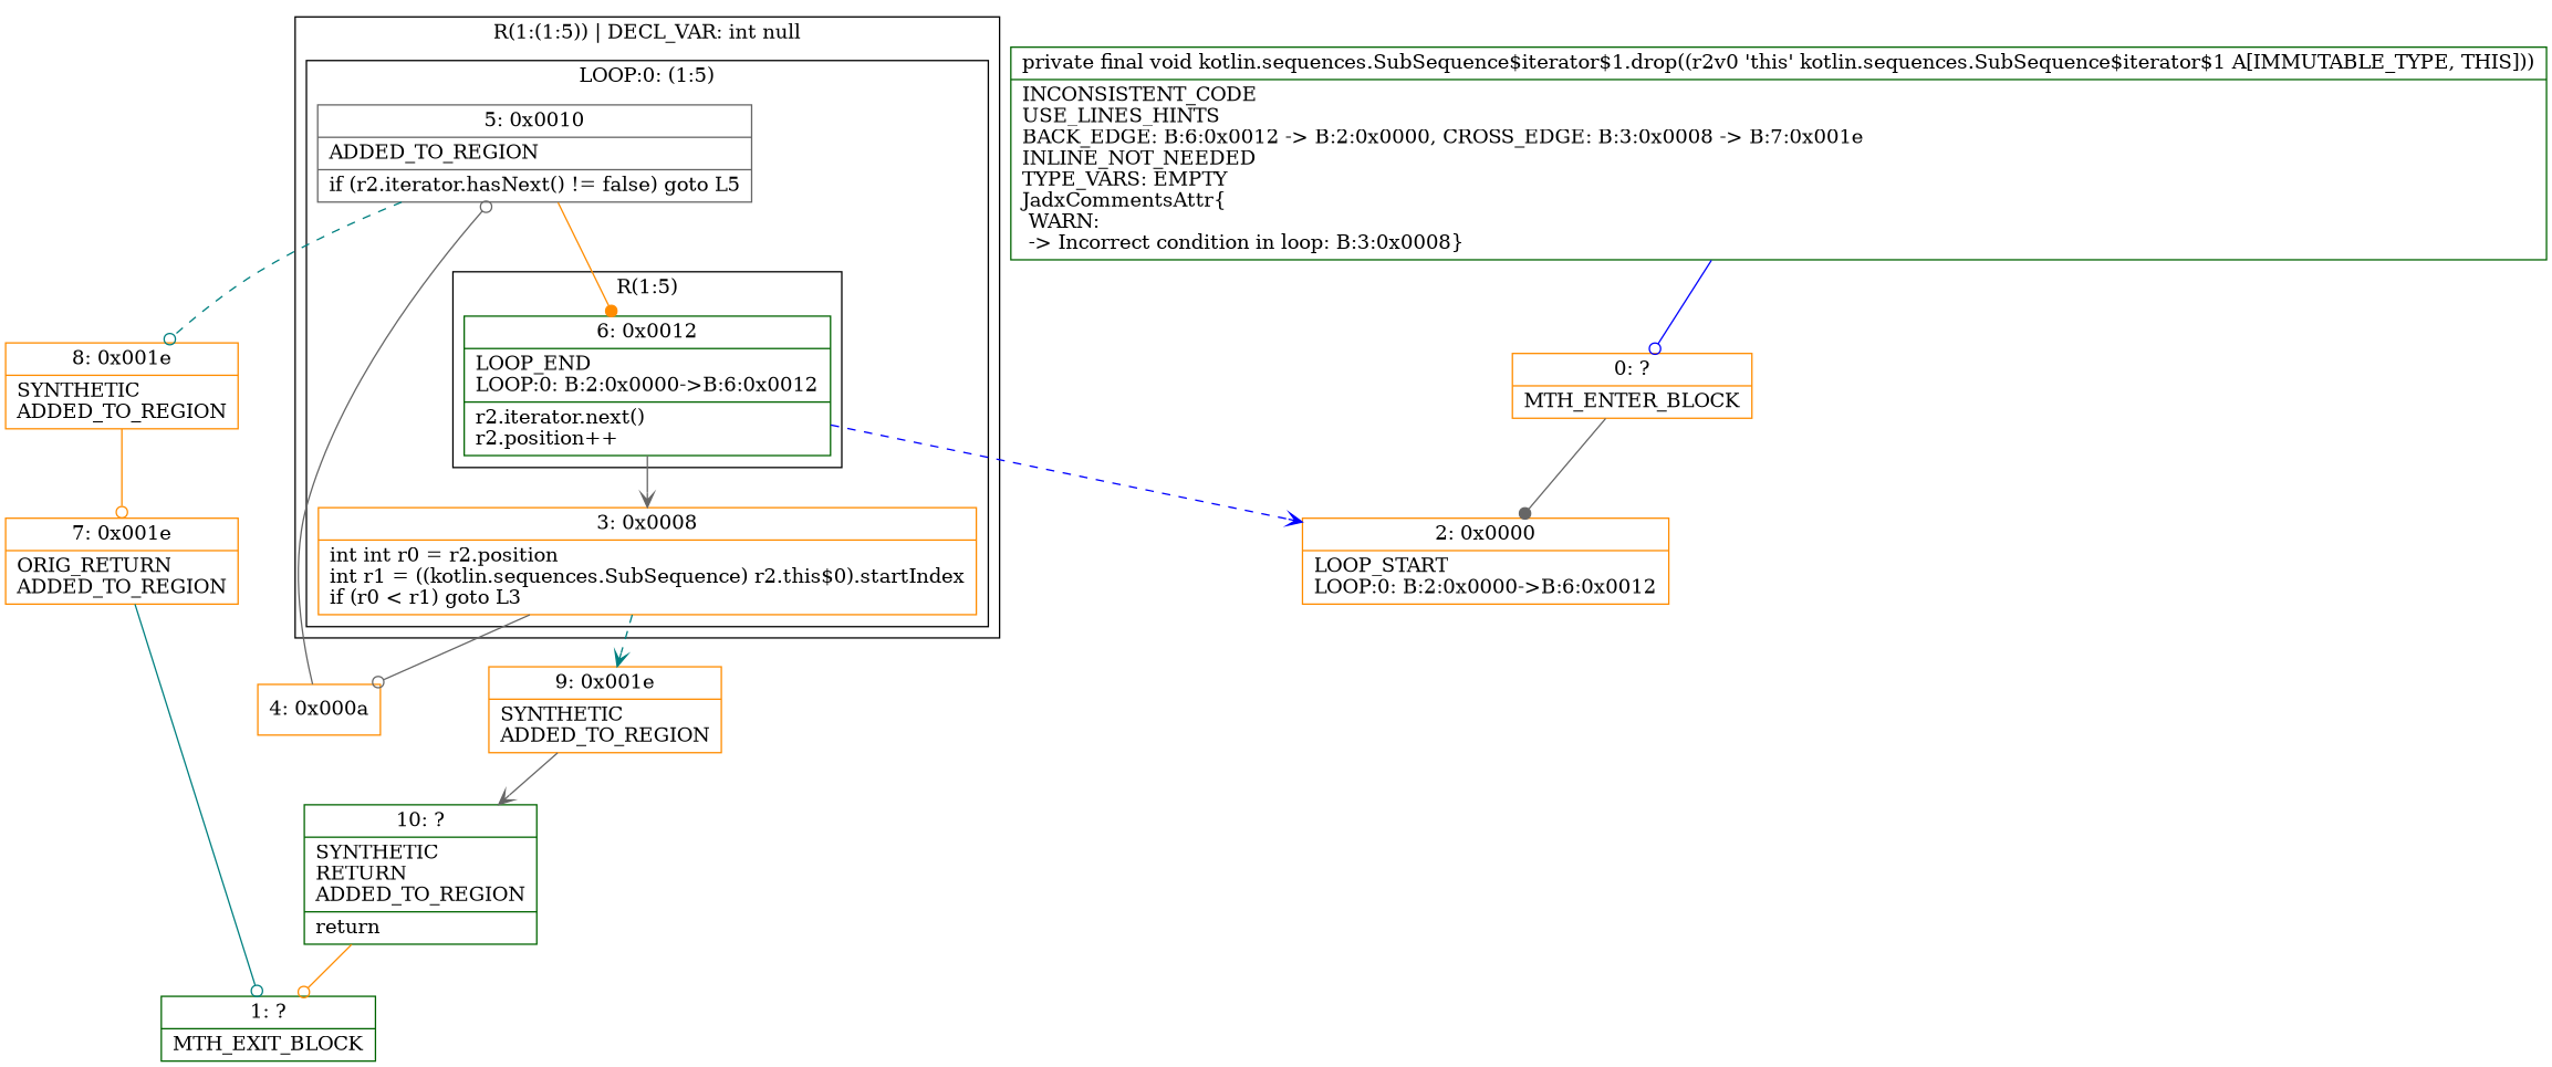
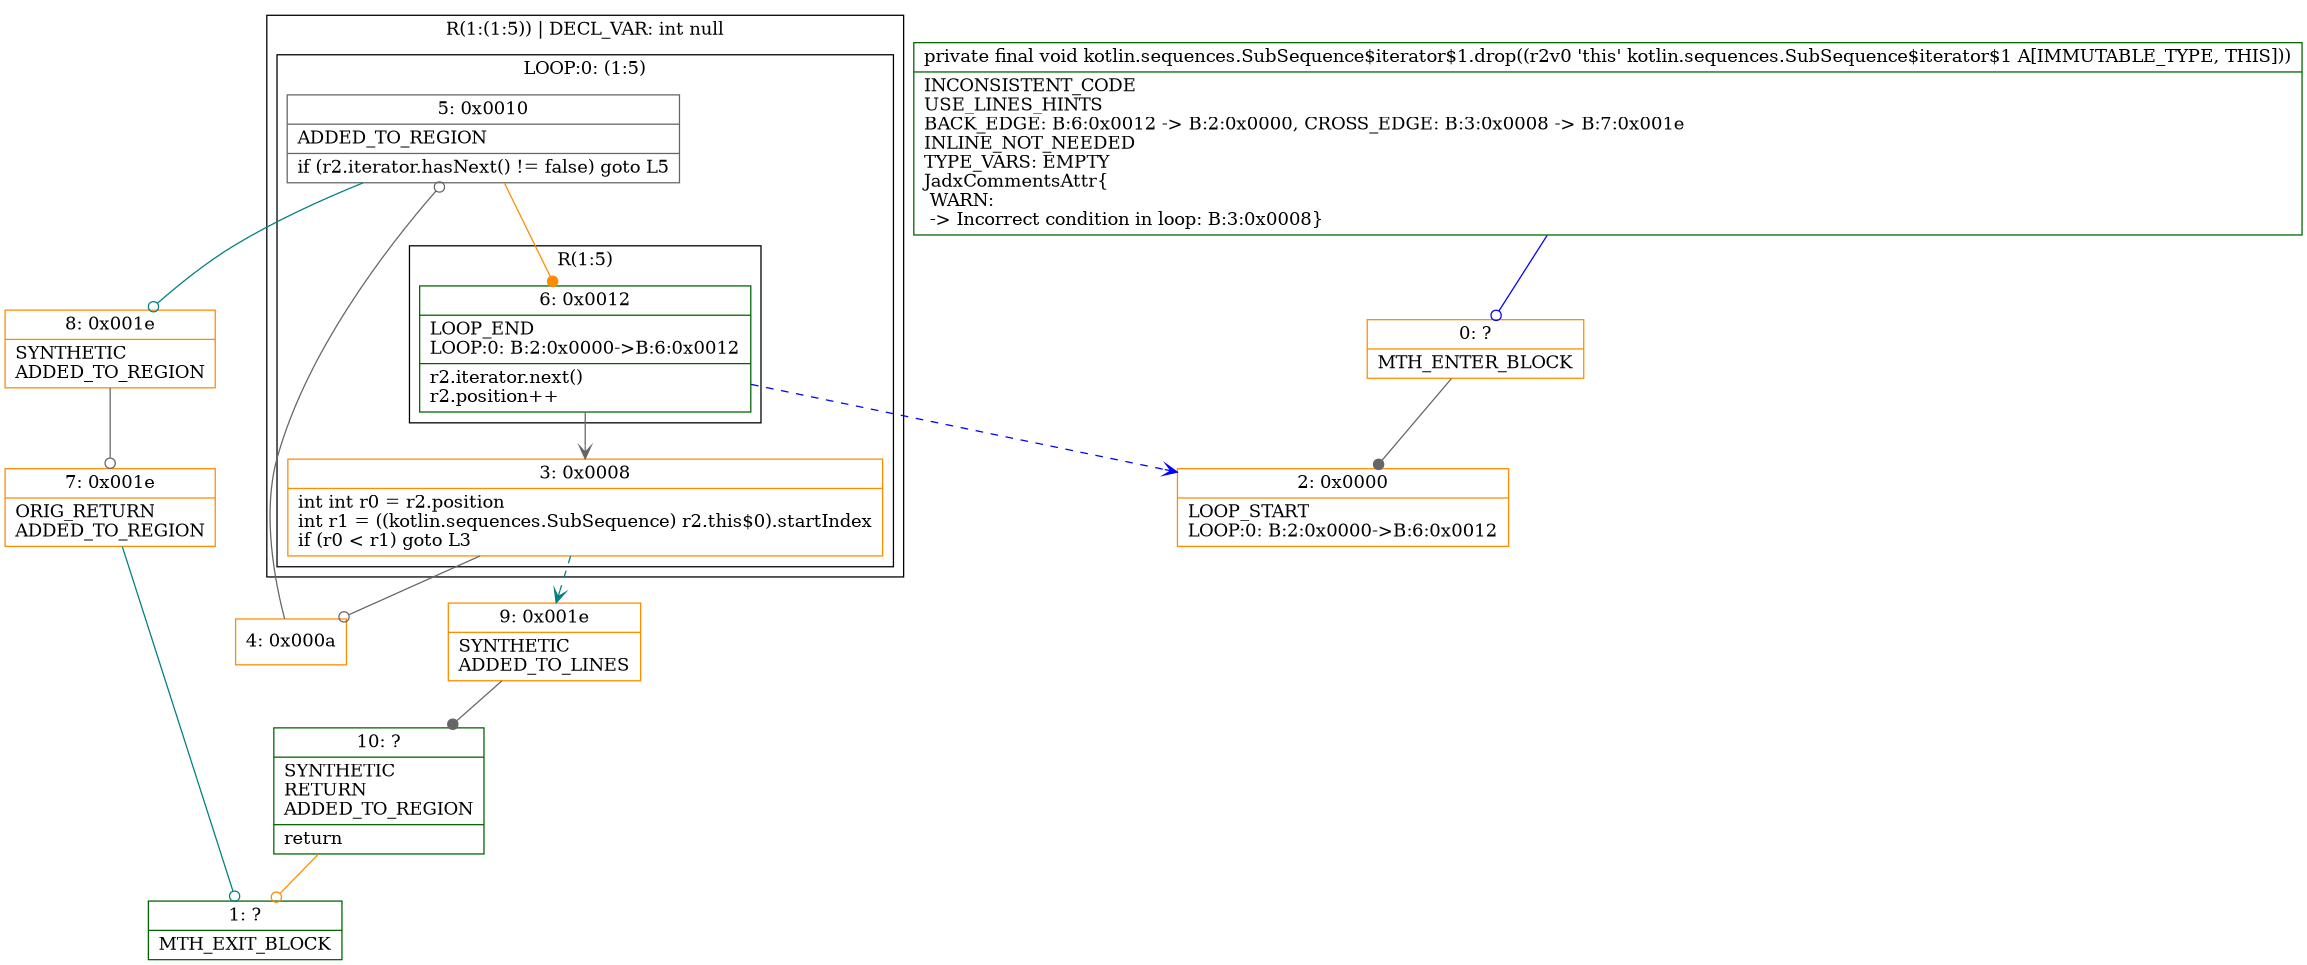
  digraph {
    node [color=darkorange shape=record]
    edge [arrowhead=odot color=gray40]
    n1 [color=darkgreen label="{6\:\ 0x0012|LOOP_END\lLOOP:0: B:2:0x0000\-\>B:6:0x0012\l|r2.iterator.next()\lr2.position++\l}"]
    n2 [label="{3\:\ 0x0008|int int r0 = r2.position\lint r1 = ((kotlin.sequences.SubSequence) r2.this$0).startIndex\lif (r0 \< r1) goto L3\l}"]
    n3 [color=gray40 label="{5\:\ 0x0010|ADDED_TO_REGION\l|if (r2.iterator.hasNext() != false) goto L5\l}"]
    n4 [label="{2\:\ 0x0000|LOOP_START\lLOOP:0: B:2:0x0000\-\>B:6:0x0012\l}"]
    n5 [label="{4\:\ 0x000a}"]
-   n6 [label="{9\:\ 0x001e|SYNTHETIC\lADDED_TO_REGION\l}"]
+   n6 [label="{9\:\ 0x001e|SYNTHETIC\lADDED_TO_LINES\l}"]
    n7 [label="{8\:\ 0x001e|SYNTHETIC\lADDED_TO_REGION\l}"]
    n8 [color=darkgreen label="{10\:\ ?|SYNTHETIC\lRETURN\lADDED_TO_REGION\l|return\l}"]
    n9 [label="{7\:\ 0x001e|ORIG_RETURN\lADDED_TO_REGION\l}"]
    n10 [label="{0\:\ ?|MTH_ENTER_BLOCK\l}"]
    n11 [color=darkgreen label="{1\:\ ?|MTH_EXIT_BLOCK\l}"]
    n12 [color=darkgreen label="{private final void kotlin.sequences.SubSequence$iterator$1.drop((r2v0 'this' kotlin.sequences.SubSequence$iterator$1 A[IMMUTABLE_TYPE, THIS]))  | INCONSISTENT_CODE\lUSE_LINES_HINTS\lBACK_EDGE: B:6:0x0012 \-\> B:2:0x0000, CROSS_EDGE: B:3:0x0008 \-\> B:7:0x001e\lINLINE_NOT_NEEDED\lTYPE_VARS: EMPTY\lJadxCommentsAttr\{\l WARN: \l \-\> Incorrect condition in loop: B:3:0x0008\}\l}"]
    subgraph cluster_1 {
      label="R(1:(1:5)) | DECL_VAR: int null\l"
      subgraph cluster_2 {
        label="LOOP:0: (1:5)"
        n2
        n3
        subgraph cluster_3 {
          label="R(1:5)"
          n1
        }
      }
    }
    n1 -> n2 [arrowhead=vee]
    n1 -> n4 [arrowhead=vee color=blue style=dashed]
    n2 -> n5
    n2 -> n6 [arrowhead=vee color=teal style=dashed]
    n3 -> n1 [arrowhead=dot color=darkorange]
-   n3 -> n7 [color=teal style=dashed]
+   n3 -> n7 [color=teal style=solid]
    n5 -> n3
-   n6 -> n8 [arrowhead=vee]
-   n7 -> n9 [color=darkorange]
+   n6 -> n8 [arrowhead=dot]
+   n7 -> n9
    n8 -> n11 [color=darkorange]
    n9 -> n11 [color=teal]
    n10 -> n4 [arrowhead=dot]
    n12 -> n10 [color=blue]
  }
